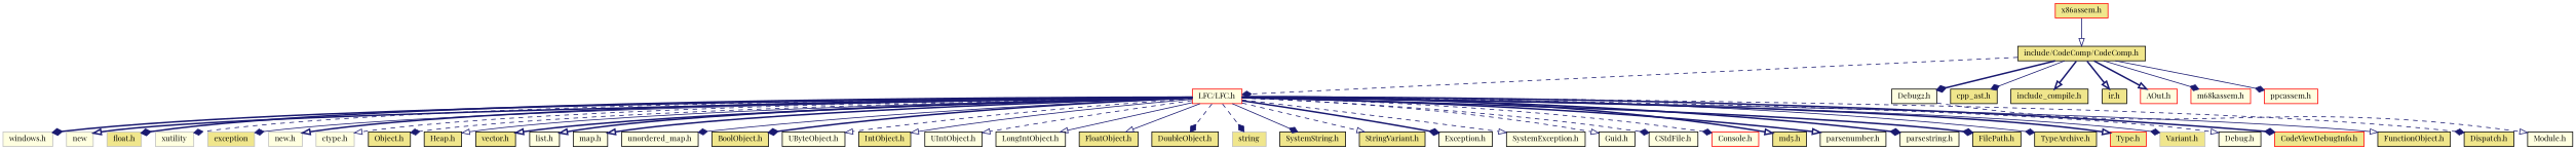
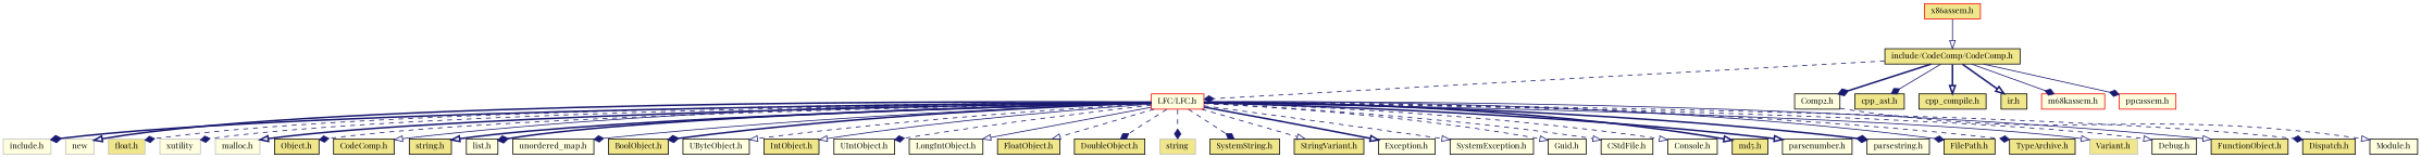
  digraph {
    fontname="Playfair Display"
    node [color=black fillcolor=khaki fontname="Playfair Display" fontsize=10 shape=record style=filled]
    edge [arrowhead=onormal color=midnightblue fontname="Playfair Display" fontsize=10 labelfontname=Helvetica labelfontsize=10 style=dashed]
    n1 [fontcolor=black height=0.2 label="include/CodeComp/CodeComp.h" width=0.4]
    n2 [color=red fillcolor=lightyellow height=0.2 label="LFC/LFC.h" width=0.4]
-   n3 [fillcolor=lightyellow height=0.2 label="Debug2.h" width=0.4]
+   n3 [fillcolor=lightyellow height=0.2 label="Comp2.h" width=0.4]
    n4 [height=0.2 label="cpp_ast.h" width=0.4]
-   n5 [height=0.2 label="include_compile.h" width=0.4]
+   n5 [height=0.2 label="cpp_compile.h" width=0.4]
    n6 [height=0.2 label="ir.h" width=0.4]
-   n7 [color=red fillcolor=lightyellow height=0.2 label="AOut.h" width=0.4]
    n8 [color=red fillcolor=lightyellow height=0.2 label="m68kassem.h" width=0.4]
    n9 [color=red fillcolor=lightyellow height=0.2 label="ppcassem.h" width=0.4]
-   n10 [color=grey75 fillcolor=lightyellow height=0.2 label="windows.h" width=0.4]
+   n10 [color=grey75 fillcolor=lightyellow height=0.2 label="include.h" width=0.4]
    n11 [color=grey75 fillcolor=lightyellow height=0.2 label=new width=0.4]
    n12 [color=grey75 height=0.2 label="float.h" width=0.4]
    n13 [color=grey75 fillcolor=lightyellow height=0.2 label=xutility width=0.4]
-   n14 [color=grey75 height=0.2 label=exception width=0.4]
-   n15 [color=grey75 fillcolor=lightyellow height=0.2 label="new.h" width=0.4]
-   n16 [color=grey75 fillcolor=lightyellow height=0.2 label="ctype.h" width=0.4]
+   n15 [color=grey75 fillcolor=lightyellow height=0.2 label="malloc.h" width=0.4]
    n17 [height=0.2 label="Object.h" width=0.4]
-   n18 [height=0.2 label="Heap.h" width=0.4]
-   n19 [height=0.2 label="vector.h" width=0.4]
+   n18 [height=0.2 label="CodeComp.h" width=0.4]
+   n19 [height=0.2 label="string.h" width=0.4]
    n20 [fillcolor=lightyellow height=0.2 label="list.h" width=0.4]
-   n21 [fillcolor=lightyellow height=0.2 label="map.h" width=0.4]
    n22 [fillcolor=lightyellow height=0.2 label="unordered_map.h" width=0.4]
    n23 [height=0.2 label="BoolObject.h" width=0.4]
    n24 [fillcolor=lightyellow height=0.2 label="UByteObject.h" width=0.4]
    n25 [height=0.2 label="IntObject.h" width=0.4]
    n26 [fillcolor=lightyellow height=0.2 label="UIntObject.h" width=0.4]
    n27 [fillcolor=lightyellow height=0.2 label="LongIntObject.h" width=0.4]
    n28 [height=0.2 label="FloatObject.h" width=0.4]
    n29 [height=0.2 label="DoubleObject.h" width=0.4]
    n30 [color=grey75 height=0.2 label=string width=0.4]
    n31 [height=0.2 label="SystemString.h" width=0.4]
    n32 [height=0.2 label="StringVariant.h" width=0.4]
    n33 [fillcolor=lightyellow height=0.2 label="Exception.h" width=0.4]
    n34 [fillcolor=lightyellow height=0.2 label="SystemException.h" width=0.4]
    n35 [fillcolor=lightyellow height=0.2 label="Guid.h" width=0.4]
    n36 [fillcolor=lightyellow height=0.2 label="CStdFile.h" width=0.4]
-   n37 [color=red fillcolor=lightyellow height=0.2 label="Console.h" width=0.4]
+   n37 [fillcolor=lightyellow height=0.2 label="Console.h" width=0.4]
    n38 [height=0.2 label="md5.h" width=0.4]
    n39 [fillcolor=lightyellow height=0.2 label="parsenumber.h" width=0.4]
    n40 [fillcolor=lightyellow height=0.2 label="parsestring.h" width=0.4]
    n41 [height=0.2 label="FilePath.h" width=0.4]
    n42 [height=0.2 label="TypeArchive.h" width=0.4]
-   n43 [color=red height=0.2 label="Type.h" width=0.4]
    n44 [color=grey75 height=0.2 label="Variant.h" width=0.4]
    n45 [fillcolor=lightyellow height=0.2 label="Debug.h" width=0.4]
-   n46 [color=red height=0.2 label="CodeViewDebugInfo.h" width=0.4]
    n47 [height=0.2 label="FunctionObject.h" width=0.4]
    n48 [height=0.2 label="Dispatch.h" width=0.4]
    n49 [fillcolor=lightyellow height=0.2 label="Module.h" width=0.4]
    n50 [color=red height=0.2 label="x86assem.h" width=0.4]
    n1 -> n2 [arrowhead=diamond]
    n1 -> n3 [arrowhead=diamond style=bold]
    n1 -> n4 [arrowhead=diamond style=solid]
    n1 -> n5 [style=bold]
    n1 -> n6 [style=bold]
-   n1 -> n7 [style=bold]
    n1 -> n8 [arrowhead=diamond style=solid]
    n1 -> n9 [arrowhead=diamond style=solid]
    n2 -> n10 [arrowhead=diamond style=bold]
    n2 -> n11 [style=bold]
-   n2 -> n12 [arrowhead=diamond style=bold]
+   n2 -> n12 [arrowhead=diamond]
    n2 -> n13 [arrowhead=diamond]
-   n2 -> n14 [arrowhead=diamond style=solid]
    n2 -> n15 [style=bold]
-   n2 -> n16
    n2 -> n17 [arrowhead=diamond]
    n2 -> n18 [style=solid]
    n2 -> n19 [style=bold]
-   n2 -> n20 [style=bold]
-   n2 -> n21 [style=bold]
+   n2 -> n20 [arrowhead=diamond style=bold]
    n2 -> n22 [arrowhead=diamond style=solid]
    n2 -> n23 [arrowhead=diamond style=bold]
    n2 -> n24
    n2 -> n25 [style=solid]
-   n2 -> n26
+   n2 -> n26 [arrowhead=diamond]
    n2 -> n27 [style=solid]
-   n2 -> n28 [style=solid]
+   n2 -> n28
    n2 -> n29 [arrowhead=diamond]
    n2 -> n30 [arrowhead=diamond]
-   n2 -> n31 [arrowhead=diamond style=solid]
+   n2 -> n31 [arrowhead=diamond]
    n2 -> n32
-   n2 -> n33 [arrowhead=diamond style=bold]
+   n2 -> n33 [style=bold]
    n2 -> n34
    n2 -> n35
-   n2 -> n36 [arrowhead=diamond]
-   n2 -> n37 [arrowhead=diamond]
+   n2 -> n36
+   n2 -> n37
    n2 -> n38 [style=bold]
    n2 -> n39 [style=bold]
    n2 -> n40 [arrowhead=diamond style=bold]
-   n2 -> n41 [arrowhead=diamond style=bold]
-   n2 -> n42 [arrowhead=diamond style=solid]
-   n2 -> n43 [style=bold]
-   n2 -> n44 [arrowhead=diamond style=solid]
+   n2 -> n41 [arrowhead=diamond style=solid]
+   n2 -> n42 [arrowhead=diamond]
+   n2 -> n44 [style=solid]
    n2 -> n45
-   n2 -> n46 [arrowhead=diamond style=bold]
    n2 -> n47 [style=solid]
    n2 -> n48 [arrowhead=diamond]
    n3 -> n49
    n50 -> n1 [style=solid]
  }
